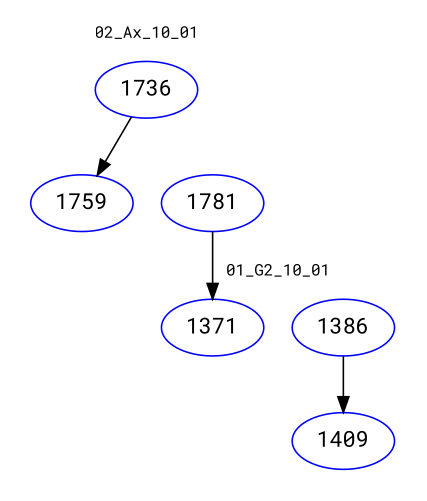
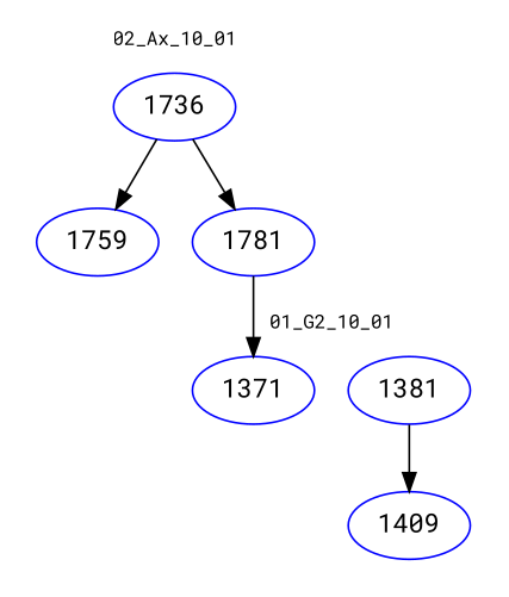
  digraph {
    fontname="Roboto Mono"
    node [color=blue fontname="Roboto Mono"]
    edge [color=black fontname="Roboto Mono"]
    n1 [label=1736]
    n2 [label=1759]
    n3 [label=1781]
-   n4 [label=1386]
+   n4 [label=1381]
    n5 [label=1371]
    n6 [label=1409]
    subgraph cluster_1 {
      color=white
      fontsize=10
      label="02_Ax_10_01"
      n1
      n2
      n3
    }
    subgraph cluster_2 {
      color=white
      fontsize=10
      label="01_G2_10_01"
      n4
      n5
      n6
    }
    n1 -> n2
+   n1 -> n3
    n3 -> n5
    n4 -> n6
  }
